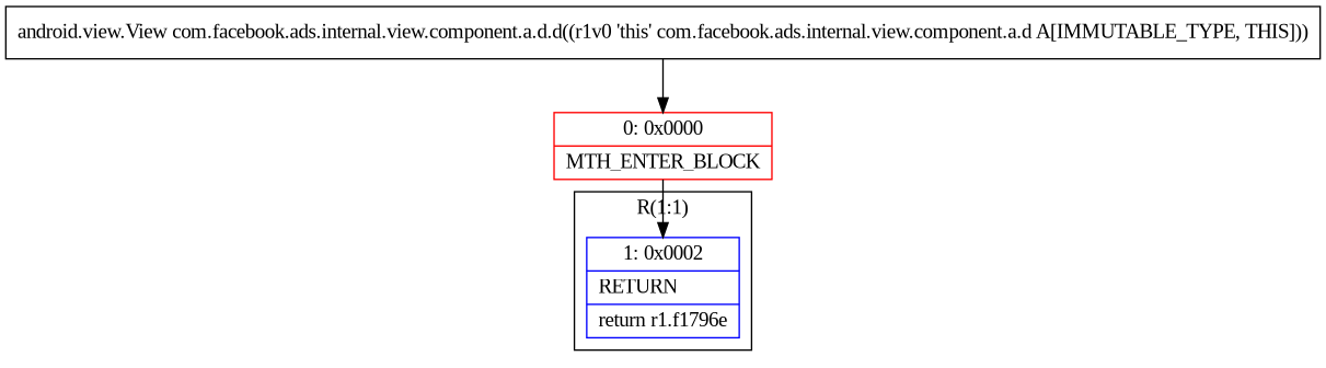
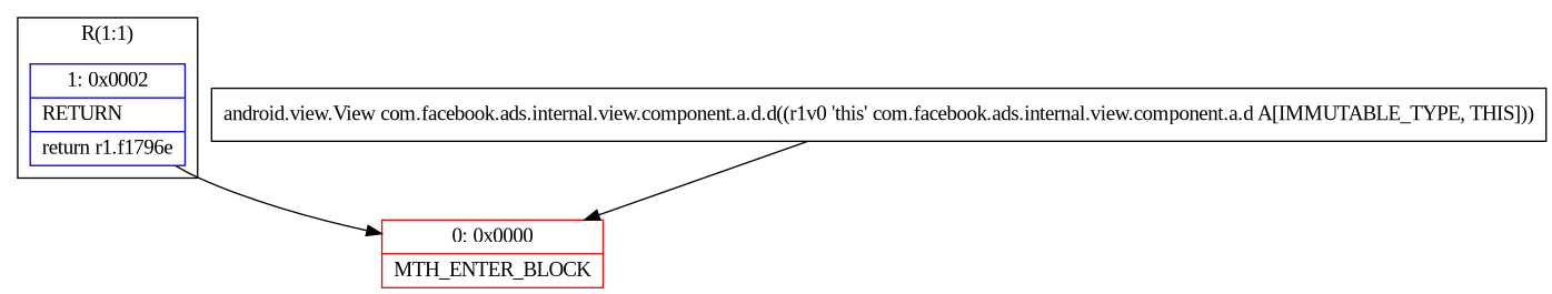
  digraph {
    fontname="Liberation Serif"
    node [shape=record fontname="Liberation Serif"]
    edge [fontname="Liberation Serif"]
    n1 [color=blue label="{1\:\ 0x0002|RETURN\l|return r1.f1796e\l}"]
    n2 [color=red label="{0\:\ 0x0000|MTH_ENTER_BLOCK\l}"]
    n3 [label="{android.view.View com.facebook.ads.internal.view.component.a.d.d((r1v0 'this' com.facebook.ads.internal.view.component.a.d A[IMMUTABLE_TYPE, THIS])) }"]
    subgraph cluster_1 {
      label="R(1:1)"
      n1
    }
-   n2 -> n1
+   n1 -> n2
    n3 -> n2
  }
